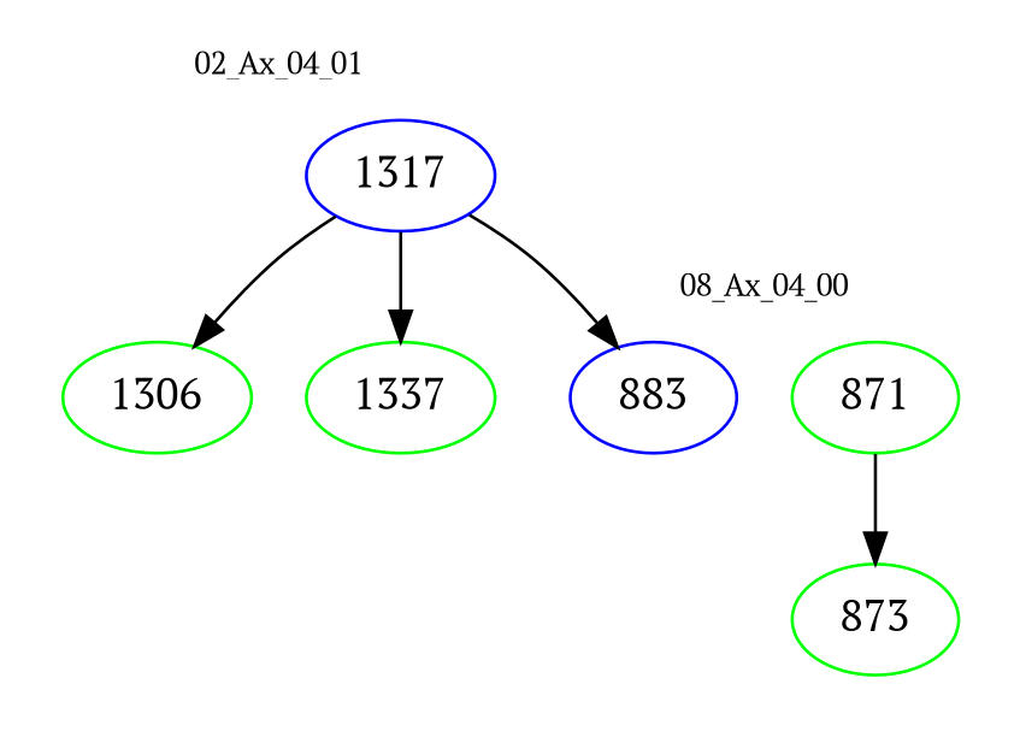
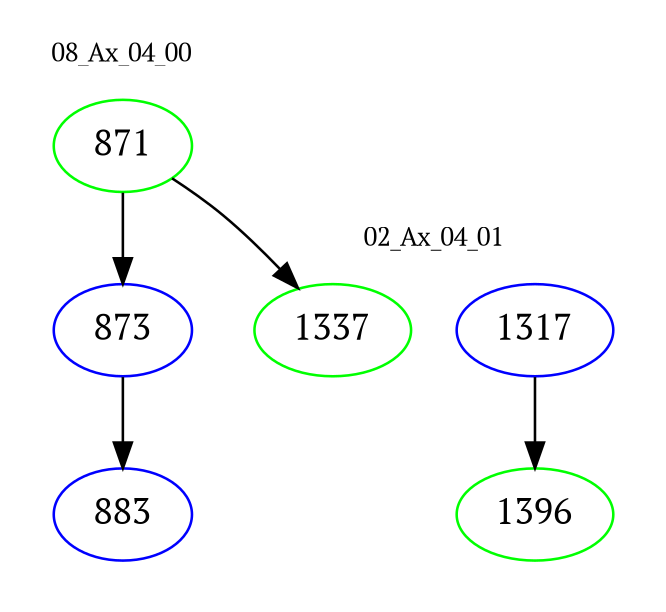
  digraph {
    fontname="PT Serif"
    node [color=blue fontname="PT Serif"]
    edge [color=black fontname="PT Serif"]
-   n1 [color=green label=873]
+   n1 [label=873]
    n2 [color=green label=871]
    n3 [label=883]
    n4 [label=1317]
-   n5 [color=green label=1306]
+   n5 [color=green label=1396]
    n6 [color=green label=1337]
    subgraph cluster_1 {
      color=white
      fontsize=10
      label="08_Ax_04_00"
      n1
      n2
      n3
    }
    subgraph cluster_2 {
      color=white
      fontsize=10
      label="02_Ax_04_01"
      n4
      n5
      n6
    }
-   n4 -> n3
+   n1 -> n3
    n2 -> n1
    n4 -> n5
-   n4 -> n6
+   n2 -> n6
  }
